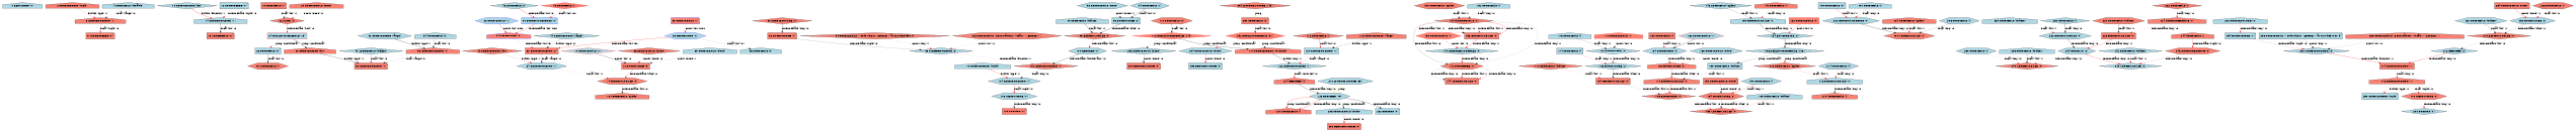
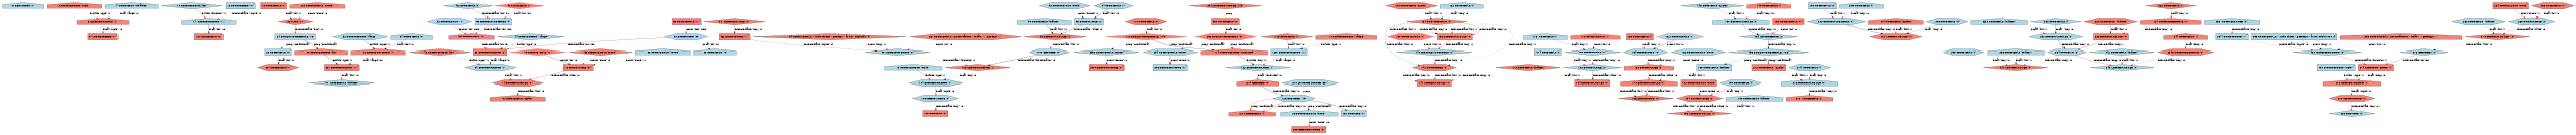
  digraph {
    node [color=black fillcolor=salmon shape=house style=filled]
    edge [color=red style=dotted]
    n1 [fillcolor=lightblue label="0 GEN_START (0)"]
    n2 [label="2 LOAD_GLOBAL (tuple)"]
    n3 [label="6 CALL_FUNCTION (1)"]
    n4 [label="8 STORE_DEREF (0)" shape=note]
    n5 [fillcolor=lightblue label="4 LOAD_FAST (iterable)"]
    n6 [fillcolor=lightblue label="10 LOAD_GLOBAL (len)" shape=diamond]
    n7 [fillcolor=lightblue label="14 CALL_FUNCTION (1)"]
    n8 [label="16 STORE_FAST (n)" shape=note]
    n9 [fillcolor=lightblue label="12 LOAD_DEREF (0)" shape=note]
    n10 [label="18 LOAD_FAST (r)" shape=note]
    n11 [label="22 IS_OP (0)" shape=diamond]
    n12 [color=red fillcolor=lightblue label="24 POP_JUMP_IF_FALSE (15)" shape=note]
    n13 [label="20 LOAD_CONST (None)"]
    n14 [fillcolor=lightblue label="26 LOAD_FAST (n)" shape=note]
    n15 [label="30 LOAD_GLOBAL (list)"]
    n16 [label="28 STORE_FAST (r)" shape=hexagon]
    n17 [label="38 CALL_FUNCTION (1)" shape=note]
    n18 [fillcolor=lightblue label="40 STORE_FAST (indices)" shape=diamond]
    n19 [fillcolor=lightblue label="32 LOAD_GLOBAL (range)" shape=hexagon]
    n20 [label="36 CALL_FUNCTION (1)"]
    n21 [fillcolor=lightblue label="34 LOAD_FAST (n)"]
    n22 [label="42 LOAD_GLOBAL (list)" shape=diamond]
    n23 [fillcolor=lightblue label="64 CALL_FUNCTION (1)" shape=hexagon]
    n24 [label="74 BINARY_SUBSCR (0)" shape=hexagon]
    n25 [fillcolor=lightblue label="44 LOAD_GLOBAL (range)" shape=diamond]
    n26 [label="62 CALL_FUNCTION (2)" shape=note]
    n27 [fillcolor=lightblue label="46 LOAD_FAST (n)" shape=diamond]
    n28 [color=blue fillcolor=lightblue label="50 BINARY_SUBTRACT (0)" shape=note]
    n29 [color=blue label="54 BINARY_ADD (0)"]
    n30 [color=red label="48 LOAD_FAST (r)" shape=diamond]
    n31 [color=blue fillcolor=lightblue label="52 LOAD_CONST (1)" shape=hexagon]
    n32 [fillcolor=lightblue label="56 LOAD_FAST (n)"]
    n33 [color=blue fillcolor=lightblue label="60 BINARY_ADD (0)" shape=hexagon]
    n34 [color=blue label="58 LOAD_CONST (1)" shape=note]
    n35 [label="76 STORE_FAST (cycles)"]
    n36 [label="66 LOAD_CONST (None)" shape=diamond]
    n37 [label="72 BUILD_SLICE (3)" shape=note]
    n38 [fillcolor=lightblue label="68 LOAD_CONST (None)"]
-   n39 [color=red fillcolor=lightblue label="70 LOAD_CONST (-1)" shape=diamond]
+   n39 [color=red label="70 LOAD_CONST (-1)" shape=diamond]
    n40 [fillcolor=lightblue label="78 LOAD_GLOBAL (tuple)"]
    n41 [fillcolor=lightblue label="104 CALL_FUNCTION (1)" shape=hexagon]
    n42 [fillcolor=lightblue label="106 YIELD_VALUE (0)" shape=hexagon]
    n43 [label="80 LOAD_CLOSURE (0)" shape=diamond]
    n44 [label="82 BUILD_TUPLE (1)" shape=note]
    n45 [fillcolor=lightblue label="88 MAKE_FUNCTION (8)" shape=diamond]
    n46 [label="102 CALL_FUNCTION (1)" shape=diamond]
    n47 [label="84 LOAD_CONST (<code object <genexpr> at 0x10d6b0fb0, f)" shape=diamond]
    n48 [label="86 LOAD_CONST ('permutations.<locals>.<genexpr>')" shape=hexagon]
    n49 [fillcolor=lightblue label="90 LOAD_FAST (indices)"]
    n50 [label="98 BINARY_SUBSCR (0)" shape=diamond]
    n51 [fillcolor=lightblue label="100 GET_ITER (0)" shape=hexagon]
    n52 [fillcolor=lightblue label="92 LOAD_CONST (None)" shape=hexagon]
    n53 [fillcolor=lightblue label="96 BUILD_SLICE (2)" shape=note]
    n54 [fillcolor=lightblue label="94 LOAD_FAST (r)" shape=hexagon]
    n55 [label="108 POP_TOP (0)" shape=note]
    n56 [label="110 LOAD_FAST (n)" shape=hexagon]
    n57 [color=red label="112 POP_JUMP_IF_FALSE (149)" shape=diamond]
    n58 [label="114 LOAD_GLOBAL (reversed)"]
    n59 [fillcolor=lightblue label="298 LOAD_CONST (None)" shape=diamond]
    n60 [fillcolor=lightblue label="122 CALL_FUNCTION (1)" shape=diamond]
    n61 [label="300 RETURN_VALUE (0)" shape=note]
    n62 [label="124 GET_ITER (0)"]
    n63 [label="116 LOAD_GLOBAL (range)"]
    n64 [fillcolor=lightblue label="120 CALL_FUNCTION (1)" shape=note]
    n65 [label="118 LOAD_FAST (r)" shape=diamond]
    n66 [fillcolor=lightblue label="126 FOR_ITER (79)" shape=hexagon]
    n67 [label="128 STORE_FAST (i)"]
    n68 [fillcolor=lightblue label="286 LOAD_CONST (None)"]
    n69 [fillcolor=lightblue label="282 POP_TOP (0)" shape=note]
    n70 [label="288 RETURN_VALUE (0)" shape=note]
    n71 [label="130 LOAD_FAST (cycles)" shape=hexagon]
    n72 [label="134 DUP_TOP_TWO (0)" shape=diamond]
    n73 [label="136 BINARY_SUBSCR (0)" shape=note]
    n74 [label="142 ROT_THREE (0)" shape=hexagon]
    n75 [fillcolor=lightblue label="132 LOAD_FAST (i)"]
    n76 [fillcolor=lightblue label="140 INPLACE_SUBTRACT (0)" shape=diamond]
    n77 [label="144 STORE_SUBSCR (0)" shape=note]
    n78 [color=red label="138 LOAD_CONST (1)" shape=hexagon]
    n79 [fillcolor=lightblue label="146 LOAD_FAST (cycles)" shape=diamond]
    n80 [fillcolor=lightblue label="150 BINARY_SUBSCR (0)"]
    n81 [fillcolor=lightblue label="154 COMPARE_OP (2)" shape=diamond]
    n82 [label="148 LOAD_FAST (i)"]
    n83 [fillcolor=lightblue label="156 POP_JUMP_IF_FALSE (106)" shape=diamond]
    n84 [color=red label="152 LOAD_CONST (0)" shape=note]
    n85 [fillcolor=lightblue label="158 LOAD_FAST (indices)" shape=note]
-   n86 [label="212 LOAD_FAST (cycles)" shape=diamond]
+   n86 [label="212 LOAD_FAST (cycles)" shape=note]
    n87 [label="170 BINARY_SUBSCR (0)"]
    n88 [fillcolor=lightblue label="216 BINARY_SUBSCR (0)"]
    n89 [label="186 BINARY_ADD (0)" shape=diamond]
    n90 [label="218 STORE_FAST (j)"]
    n91 [label="160 LOAD_FAST (i)" shape=note]
    n92 [fillcolor=lightblue label="164 BINARY_ADD (0)" shape=hexagon]
    n93 [label="168 BUILD_SLICE (2)"]
    n94 [color=red fillcolor=lightblue label="162 LOAD_CONST (1)" shape=hexagon]
    n95 [fillcolor=lightblue label="166 LOAD_CONST (None)" shape=hexagon]
    n96 [label="196 STORE_SUBSCR (0)" shape=diamond]
    n97 [label="172 LOAD_FAST (indices)" shape=diamond]
    n98 [label="184 BINARY_SUBSCR (0)" shape=note]
    n99 [fillcolor=lightblue label="174 LOAD_FAST (i)" shape=note]
    n100 [fillcolor=lightblue label="182 BUILD_SLICE (2)" shape=diamond]
    n101 [fillcolor=lightblue label="176 LOAD_FAST (i)"]
    n102 [fillcolor=lightblue label="180 BINARY_ADD (0)" shape=diamond]
    n103 [color=red label="178 LOAD_CONST (1)"]
    n104 [fillcolor=lightblue label="188 LOAD_FAST (indices)"]
    n105 [fillcolor=lightblue label="190 LOAD_FAST (i)" shape=hexagon]
    n106 [label="194 BUILD_SLICE (2)" shape=hexagon]
    n107 [label="192 LOAD_CONST (None)" shape=note]
    n108 [fillcolor=lightblue label="198 LOAD_FAST (n)" shape=note]
    n109 [fillcolor=lightblue label="202 BINARY_SUBTRACT (0)" shape=hexagon]
    n110 [label="208 STORE_SUBSCR (0)" shape=hexagon]
    n111 [fillcolor=lightblue label="200 LOAD_FAST (i)"]
    n112 [label="204 LOAD_FAST (cycles)"]
    n113 [fillcolor=lightblue label="206 LOAD_FAST (i)" shape=hexagon]
    n114 [fillcolor=lightblue label="210 JUMP_ABSOLUTE (63)" shape=hexagon]
    n115 [fillcolor=lightblue label="214 LOAD_FAST (i)" shape=hexagon]
    n116 [label="220 LOAD_FAST (indices)" shape=hexagon]
    n117 [label="226 BINARY_SUBSCR (0)" shape=note]
    n118 [fillcolor=lightblue label="234 ROT_TWO (2)" shape=hexagon]
    n119 [label="222 LOAD_FAST (j)" shape=diamond]
    n120 [label="224 UNARY_NEGATIVE (0)"]
    n121 [label="240 STORE_SUBSCR (0)" shape=diamond]
    n122 [fillcolor=lightblue label="248 STORE_SUBSCR (0)" shape=diamond]
    n123 [fillcolor=lightblue label="628 LOAD_FAST (indices)"]
    n124 [fillcolor=lightblue label="232 BINARY_SUBSCR (0)" shape=hexagon]
    n125 [fillcolor=lightblue label="230 LOAD_FAST (i)" shape=diamond]
    n126 [fillcolor=lightblue label="236 LOAD_FAST (indices)"]
    n127 [fillcolor=lightblue label="238 LOAD_FAST (i)" shape=hexagon]
    n128 [fillcolor=lightblue label="242 LOAD_FAST (indices)" shape=diamond]
    n129 [label="244 LOAD_FAST (j)"]
    n130 [label="246 UNARY_NEGATIVE (0)" shape=hexagon]
    n131 [fillcolor=lightblue label="250 LOAD_GLOBAL (tuple)" shape=note]
    n132 [label="276 CALL_FUNCTION (1)"]
    n133 [label="278 YIELD_VALUE (0)" shape=hexagon]
    n134 [fillcolor=lightblue label="252 LOAD_CLOSURE (0)"]
    n135 [fillcolor=lightblue label="254 BUILD_TUPLE (1)" shape=note]
    n136 [fillcolor=lightblue label="260 MAKE_FUNCTION (8)" shape=diamond]
    n137 [label="274 CALL_FUNCTION (1)" shape=note]
    n138 [fillcolor=lightblue label="256 LOAD_CONST (<code object <genexpr> at 0x10d6b1080, f)" shape=note]
    n139 [label="258 LOAD_CONST ('permutations.<locals>.<genexpr>')"]
    n140 [fillcolor=lightblue label="262 LOAD_FAST (indices)" shape=hexagon]
    n141 [label="270 BINARY_SUBSCR (0)" shape=diamond]
    n142 [fillcolor=lightblue label="272 GET_ITER (0)" shape=diamond]
    n143 [label="264 LOAD_CONST (None)" shape=note]
    n144 [fillcolor=lightblue label="268 BUILD_SLICE (2)" shape=hexagon]
    n145 [label="266 LOAD_FAST (r)" shape=hexagon]
    n146 [fillcolor=lightblue label="280 POP_TOP (0)" shape=diamond]
    n147 [label="284 JUMP_ABSOLUTE (145)" shape=diamond]
    n148 [label="290 LOAD_FAST (n)" shape=note]
    n149 [color=red label="292 POP_JUMP_IF_FAST (57)" shape=hexagon]
    n150 [fillcolor=lightblue label="294 LOAD_CONST (None)" shape=hexagon]
    n151 [fillcolor=lightblue label="296 RETURN_VALUE (0)" shape=note]
    n2 -> n3 [label="Builtin (type) -1" style=dashed]
    n3 -> n4 [label="Local (tuple) -0" style=dashed]
    n5 -> n3 [color=black label="Local (range) -0"]
    n6 -> n7 [label="Builtin (function) -1" style=solid]
    n7 -> n8 [color=black label="Local (int) -0" style=solid]
    n9 -> n7 [label="Intermediate (tuple) -0"]
    n10 -> n11 [color=black label="Local (int) -1"]
    n11 -> n12 [label="Intermediate (bool) -0" style=solid]
    n12 -> n14 [label="Jump (conditional)"]
    n12 -> n15 [color=black label="Jump (conditional)" style=solid]
    n13 -> n11 [label="Const (None) -0"]
    n14 -> n16 [color=black label="Local (int) -0" style=solid]
    n15 -> n17 [color=black label="Builtin (type) -1" style=solid]
-   n18 -> n17 [label="Local (list) -0" style=solid]
+   n17 -> n18 [label="Local (list) -0" style=solid]
    n19 -> n20 [color=black label="Builtin (type) -1" style=solid]
    n20 -> n17 [color=black label="Local (range) -0"]
    n21 -> n20 [color=black label="Local (int) -0" style=dashed]
    n22 -> n23 [label="Builtin (type) -1" style=dashed]
    n23 -> n24 [label="Local (list) -1"]
    n24 -> n35 [color=black label="Intermediate (list) -0"]
    n25 -> n26 [color=black label="Builtin (type) -2" style=dashed]
    n26 -> n23 [color=black label="Local (range) -0" style=dashed]
    n27 -> n28 [label="Intermediate (int) U1" style=solid]
    n28 -> n29 [label="Intermediate (int) UN1" style=solid]
    n29 -> n26 [label="Intermediate (int) B1"]
    n30 -> n28 [label="Local (int) U0" style=dashed]
    n31 -> n29 [label="Const (int) UN0" style=solid]
    n33 -> n26 [label="Intermediate (int) B0" style=solid]
    n33 -> n32 [color=black label="Local (int) U1"]
    n34 -> n33 [label="Const (int) UN0"]
    n36 -> n37 [label="Const (None) -2"]
    n37 -> n24 [label="Intermediate (slice) -0" style=solid]
    n38 -> n37 [color=black label="Const (None) -1"]
    n39 -> n37 [color=black label="Const (int) -0" style=solid]
    n40 -> n41 [label="Builtin (type) -1" style=solid]
    n41 -> n42 [label="Local (tuple) -0" style=solid]
    n42 -> n55 [color=black label="Intermediate (Any) -0"]
    n43 -> n44 [color=black label="Intermediate (Any) -0" style=solid]
    n44 -> n45 [color=black label="Intermediate (tuple) -2" style=dashed]
    n45 -> n46 [label="Intermediate (function) -1"]
    n46 -> n41 [color=black label="Local (Any) -0"]
    n47 -> n45 [label="Const (Any) -1"]
    n48 -> n45 [label="Const (str) -0"]
    n49 -> n50 [color=black label="Local (list) -1" style=solid]
    n50 -> n51 [label="Intermediate (list) -0" style=dashed]
    n51 -> n46 [color=black label="Intermediate (list_iterator) -0" style=solid]
    n52 -> n53 [color=black label="Const (None) -1"]
    n53 -> n50 [color=black label="Intermediate (slice) -0" style=solid]
    n54 -> n53 [color=black label="Local (int) -0" style=solid]
    n56 -> n57 [color=black label="Local (int) -0" style=dashed]
    n57 -> n58 [color=black label="Jump (conditional)" style=solid]
    n57 -> n59 [color=black label="Jump (conditional)"]
    n58 -> n60 [color=black label="Builtin (Any) -1" style=solid]
    n59 -> n61 [color=black label="Const (None) -0" style=dashed]
    n60 -> n62 [label="Local (reversed) -0"]
    n62 -> n66 [color=black label="Intermediate (Any) -0" style=solid]
    n63 -> n64 [color=black label="Builtin (type) -1" style=dashed]
    n64 -> n60 [label="Local (range) -0" style=dashed]
    n65 -> n64 [label="Local (int) -0" style=solid]
    n66 -> n67 [label="Jump (conditional)" style=solid]
    n66 -> n67 [label="Intermediate (Any) -0" style=solid]
    n66 -> n68 [color=black label="Jump (conditional)"]
    n66 -> n69 [color=black label="Intermediate (Any) -0" style=solid]
    n68 -> n70 [label="Const (None) -0" style=solid]
    n71 -> n72 [color=black label="Local (list) -1"]
    n72 -> n73 [label="Intermediate (list) -1"]
    n72 -> n73 [label="Intermediate (Any) -0" style=solid]
    n72 -> n73 [label="Intermediate (list) -1" style=dashed]
    n72 -> n73 [color=black label="Intermediate (Any) -0"]
    n72 -> n74 [color=black label="Intermediate (list) -2" style=dashed]
    n72 -> n74 [color=black label="Intermediate (Any) -1"]
    n73 -> n76 [label="Intermediate (Any) -1" style=solid]
    n74 -> n77 [color=black label="Intermediate (Any) -2"]
    n74 -> n77 [label="Intermediate (list) -1"]
    n74 -> n77 [label="Intermediate (Any) -0" style=dashed]
    n75 -> n72 [color=black label="Local (Any) -0"]
    n76 -> n74 [label="Intermediate (Any) -0" style=dashed]
    n78 -> n76 [label="Const (int) -0" style=dashed]
    n79 -> n80 [color=black label="Local (list) -1" style=dashed]
    n80 -> n81 [color=black label="Intermediate (Any) -1" style=solid]
    n81 -> n83 [color=black label="Intermediate (Any) -0" style=solid]
    n82 -> n80 [label="Local (Any) -0"]
    n83 -> n85 [color=black label="Jump (conditional)" style=dashed]
    n83 -> n86 [label="Jump (conditional)"]
    n84 -> n81 [label="Const (int) -0" style=solid]
    n85 -> n87 [color=black label="Local (list) -1"]
    n86 -> n88 [label="Local (list) -1" style=dashed]
    n87 -> n89 [label="Intermediate (list) -1" style=solid]
    n88 -> n90 [color=black label="Intermediate (Any) -0" style=dashed]
    n89 -> n96 [label="Intermediate (list) -2"]
    n91 -> n92 [label="Local (Any) -1"]
    n92 -> n93 [label="Intermediate (Any) -1" style=dashed]
    n93 -> n87 [label="Intermediate (slice) -0" style=solid]
    n94 -> n92 [color=black label="Const (int) -0" style=solid]
    n95 -> n93 [label="Const (None) -0"]
    n97 -> n98 [label="Local (list) -1"]
    n98 -> n89 [color=black label="Intermediate (list) -0"]
    n99 -> n100 [label="Local (Any) -1" style=dashed]
    n100 -> n98 [color=black label="Intermediate (slice) -0" style=solid]
    n101 -> n102 [color=black label="Local (Any) -1" style=dashed]
    n102 -> n100 [label="Intermediate (Any) -0"]
    n103 -> n102 [color=black label="Const (int) -0"]
    n104 -> n96 [label="Local (list) -1" style=dashed]
    n105 -> n106 [label="Local (Any) -1" style=solid]
    n106 -> n96 [color=black label="Intermediate (slice) -0" style=dashed]
    n107 -> n106 [color=black label="Const (None) -0" style=dashed]
    n108 -> n109 [label="Local (int) -1" style=solid]
    n109 -> n110 [color=black label="Intermediate (Any) -2" style=solid]
    n111 -> n109 [label="Local (Any) -0" style=dashed]
    n112 -> n110 [label="Local (list) -1" style=dashed]
    n113 -> n110 [color=black label="Local (Any) -0" style=dashed]
    n114 -> n66 [color=yellow label=Jump style=""]
    n115 -> n88 [label="Local (Any) -0" style=dashed]
    n116 -> n117 [color=black label="Local (list) -1" style=solid]
    n117 -> n118 [label="Intermediate (Any) -1" style=solid]
    n118 -> n121 [label="Intermediate (Any) -2"]
    n118 -> n122 [label="Intermediate (Any) -2" style=solid]
    n119 -> n120 [label="Local (Any) -0" style=dashed]
    n120 -> n117 [label="Intermediate (Any) -0"]
    n123 -> n124 [label="Local (list) -1"]
    n124 -> n118 [color=black label="Intermediate (Any) -0" style=solid]
    n125 -> n124 [color=black label="Local (Any) -0" style=solid]
    n126 -> n121 [color=black label="Local (list) -1" style=dashed]
    n127 -> n121 [label="Local (Any) -0"]
    n128 -> n122 [label="Local (list) -1"]
-   n129 -> n130 [label="Intermediate (tuple) -2" style=solid]
+   n129 -> n130 [label="Local (Any) -0" style=solid]
    n130 -> n122 [label="Intermediate (Any) -0" style=dashed]
-   n132 -> n131 [label="Builtin (type) -1"]
+   n131 -> n132 [label="Builtin (type) -1"]
    n132 -> n133 [label="Local (tuple) -0"]
    n133 -> n146 [label="Intermediate (Any) -0" style=dashed]
    n134 -> n135 [label="Intermediate (Any) -0" style=dashed]
    n135 -> n136 [label="Intermediate (tuple) -2" style=dashed]
    n136 -> n137 [label="Intermediate (function) -1" style=solid]
    n137 -> n132 [label="Local (Any) -0"]
    n138 -> n136 [color=black label="Const (Any) -1" style=dashed]
    n139 -> n136 [color=black label="Const (str) -0"]
    n140 -> n141 [color=black label="Local (list) -1" style=dashed]
    n141 -> n142 [color=black label="Intermediate (list) -0"]
-   n142 -> n137 [label="Intermediate (Any) -0" style=solid]
+   n142 -> n137 [label="Intermediate (int) B1" style=solid]
    n143 -> n144 [label="Const (None) -1" style=solid]
    n144 -> n141 [color=black label="Intermediate (slice) -0" style=dashed]
    n145 -> n144 [label="Local (int) -0"]
    n147 -> n148 [color=yellow label=Jump style=""]
    n148 -> n149 [color=black label="Local (int) -0"]
    n149 -> n58 [color=black label="Jump (conditional)"]
    n149 -> n150 [label="Jump (conditional)"]
    n150 -> n151 [label="Const (None) -0" style=solid]
  }
